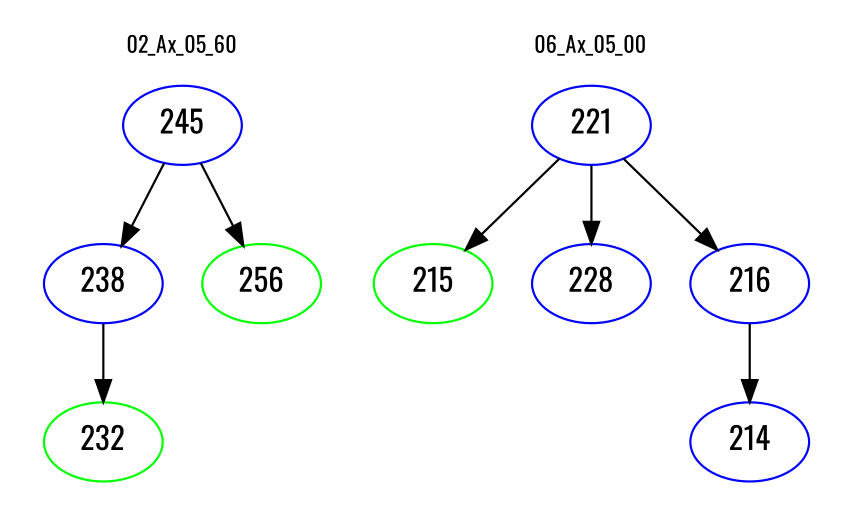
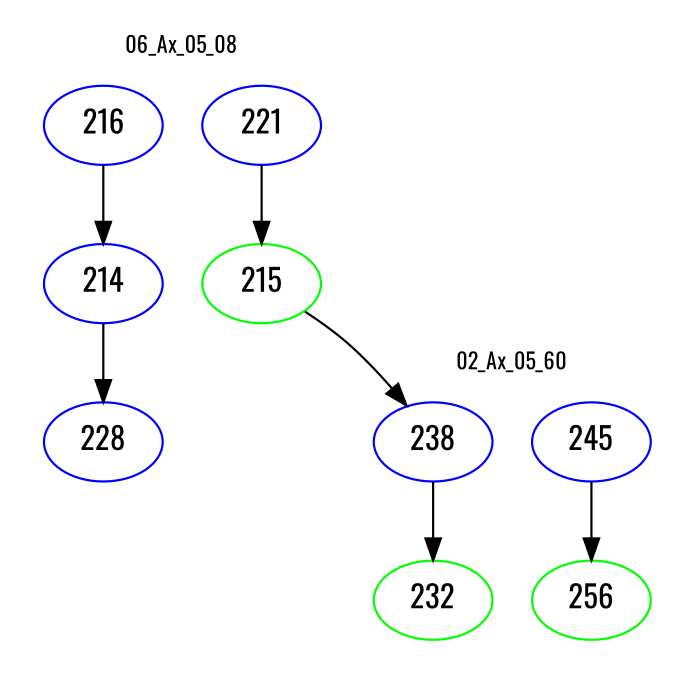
  digraph {
    fontname=Oswald
    node [color=blue fontname=Oswald]
    edge [color=black fontname=Oswald]
    n1 [label=245]
    n2 [label=238]
    n3 [color=green label=256]
    n4 [color=green label=232]
    n5 [label=221]
    n6 [color=green label=215]
    n7 [label=228]
    n8 [label=216]
    n9 [label=214]
    subgraph cluster_1 {
      color=white
      fontsize=10
      label="02_Ax_05_60"
      n1
      n2
      n3
      n4
    }
    subgraph cluster_2 {
      color=white
      fontsize=10
-     label="06_Ax_05_00"
+     label="06_Ax_05_08"
      n5
      n6
      n7
      n8
      n9
    }
-   n1 -> n2
+   n6 -> n2
    n1 -> n3
    n2 -> n4
    n5 -> n6
-   n5 -> n7
-   n5 -> n8
+   n9 -> n7
    n8 -> n9
  }
